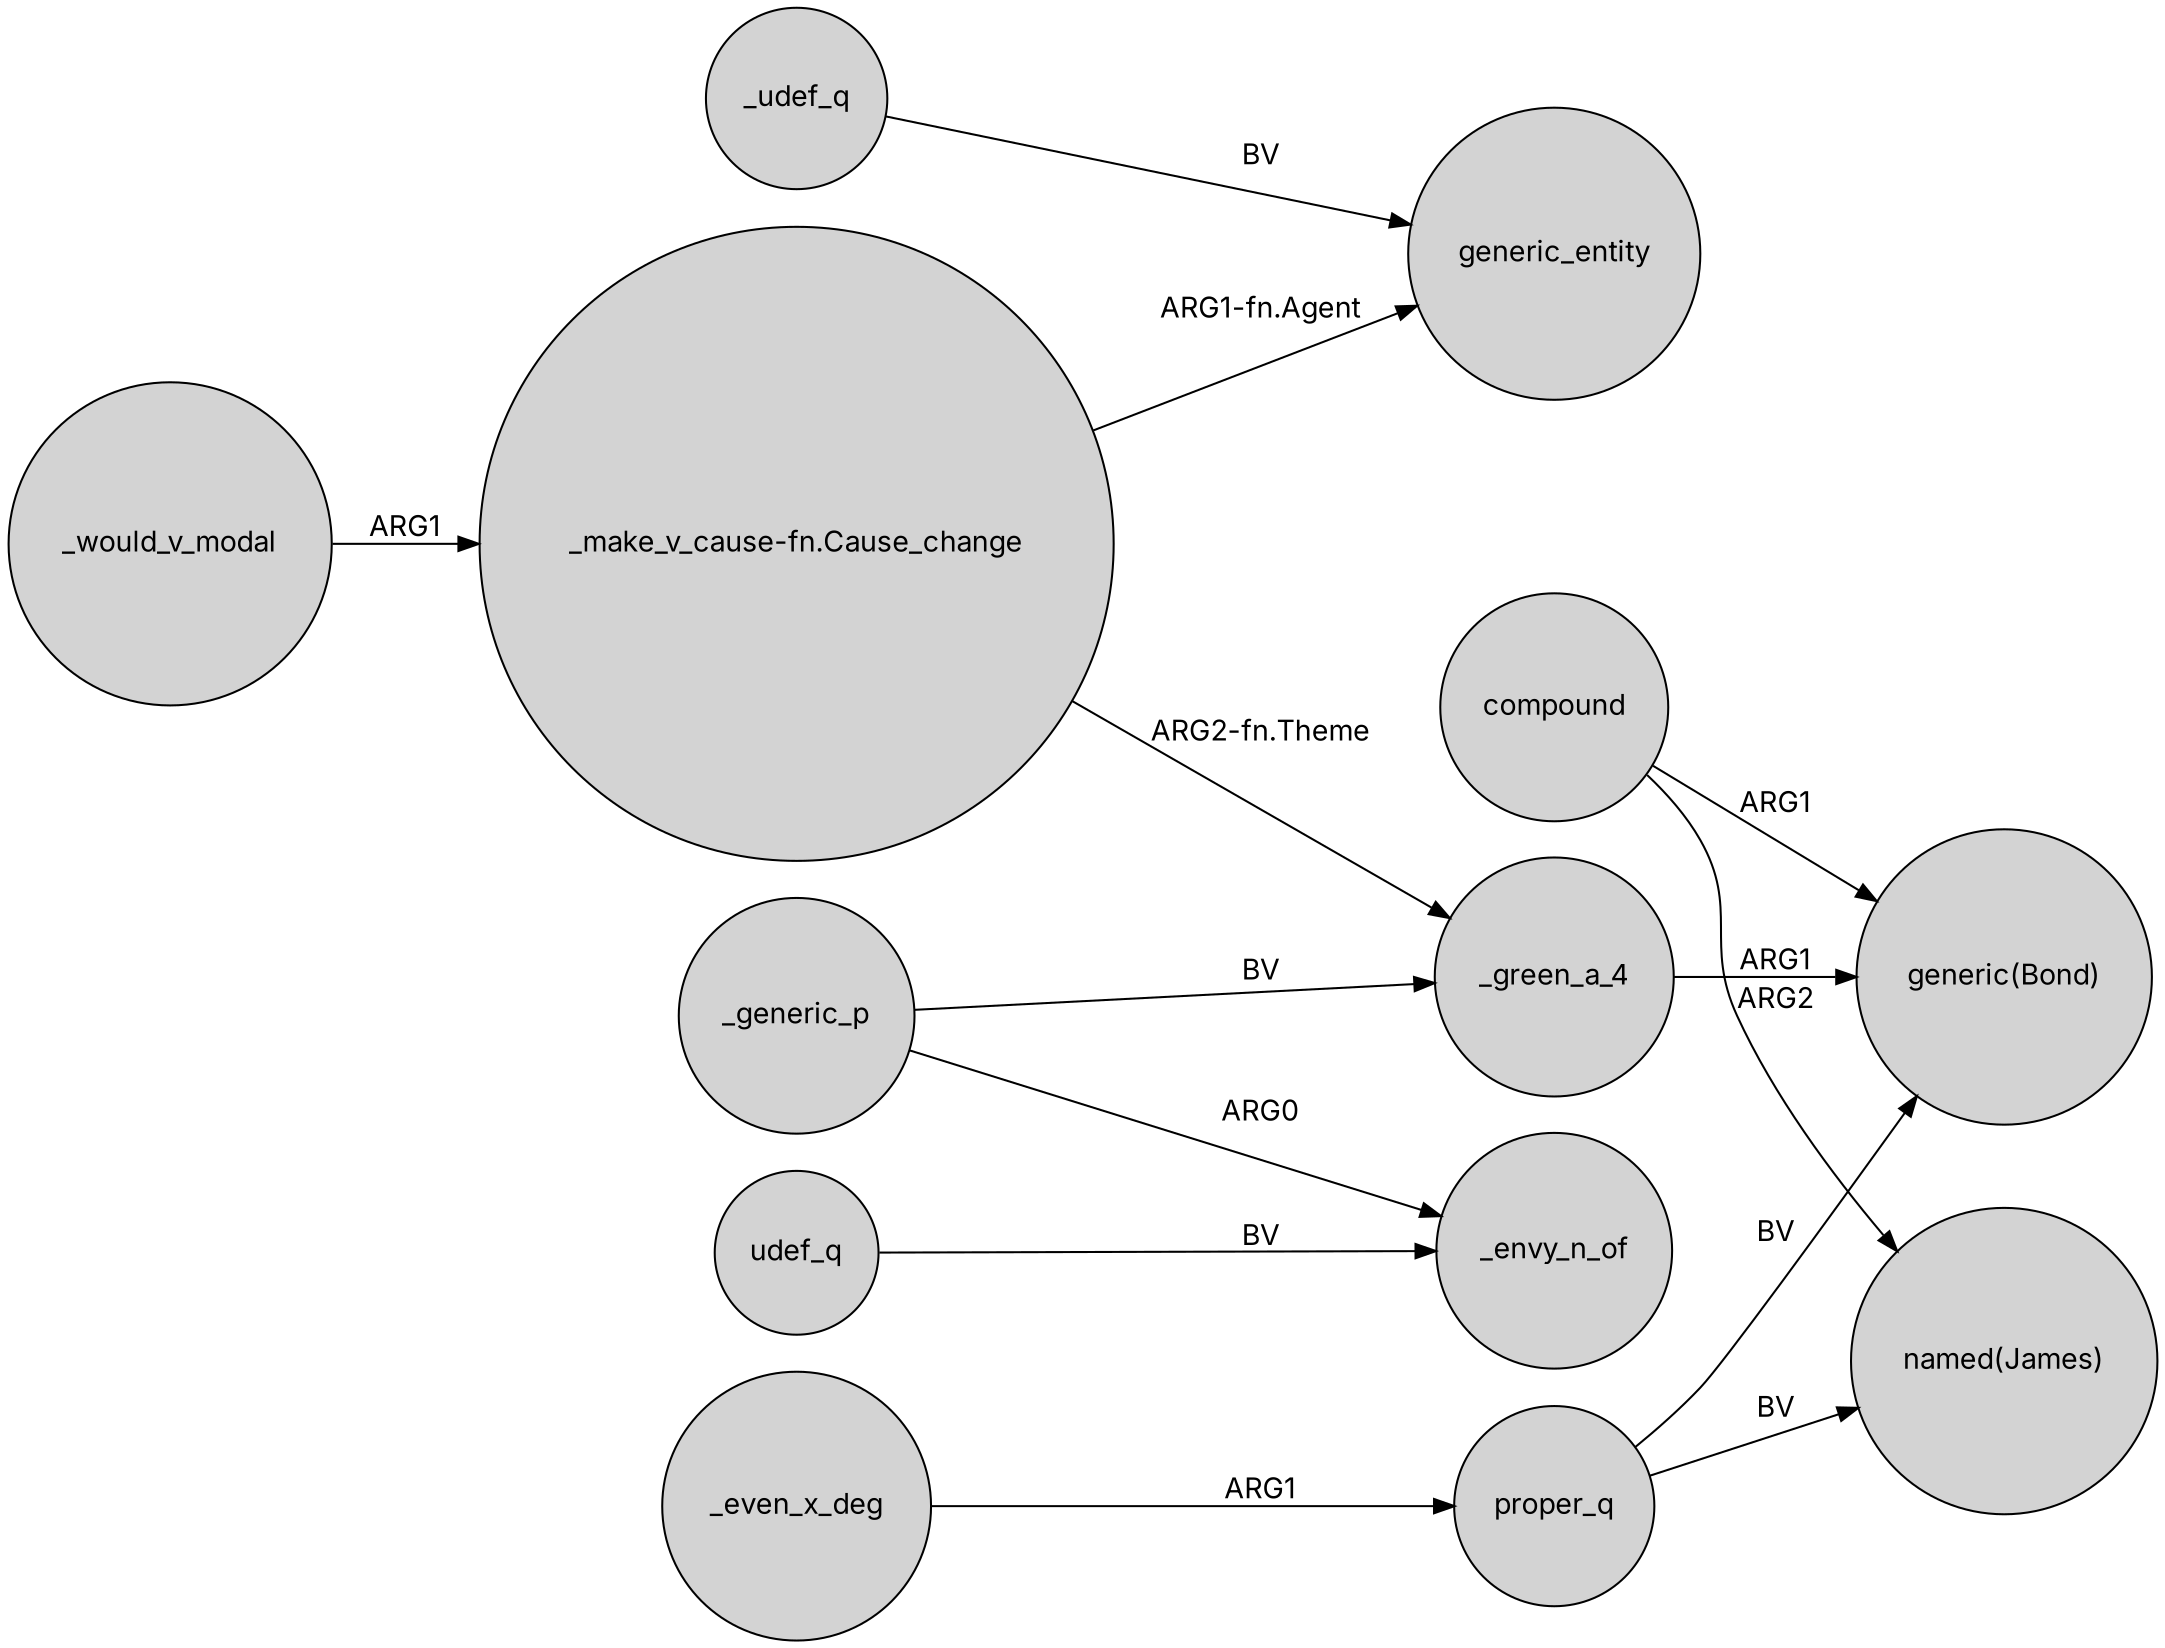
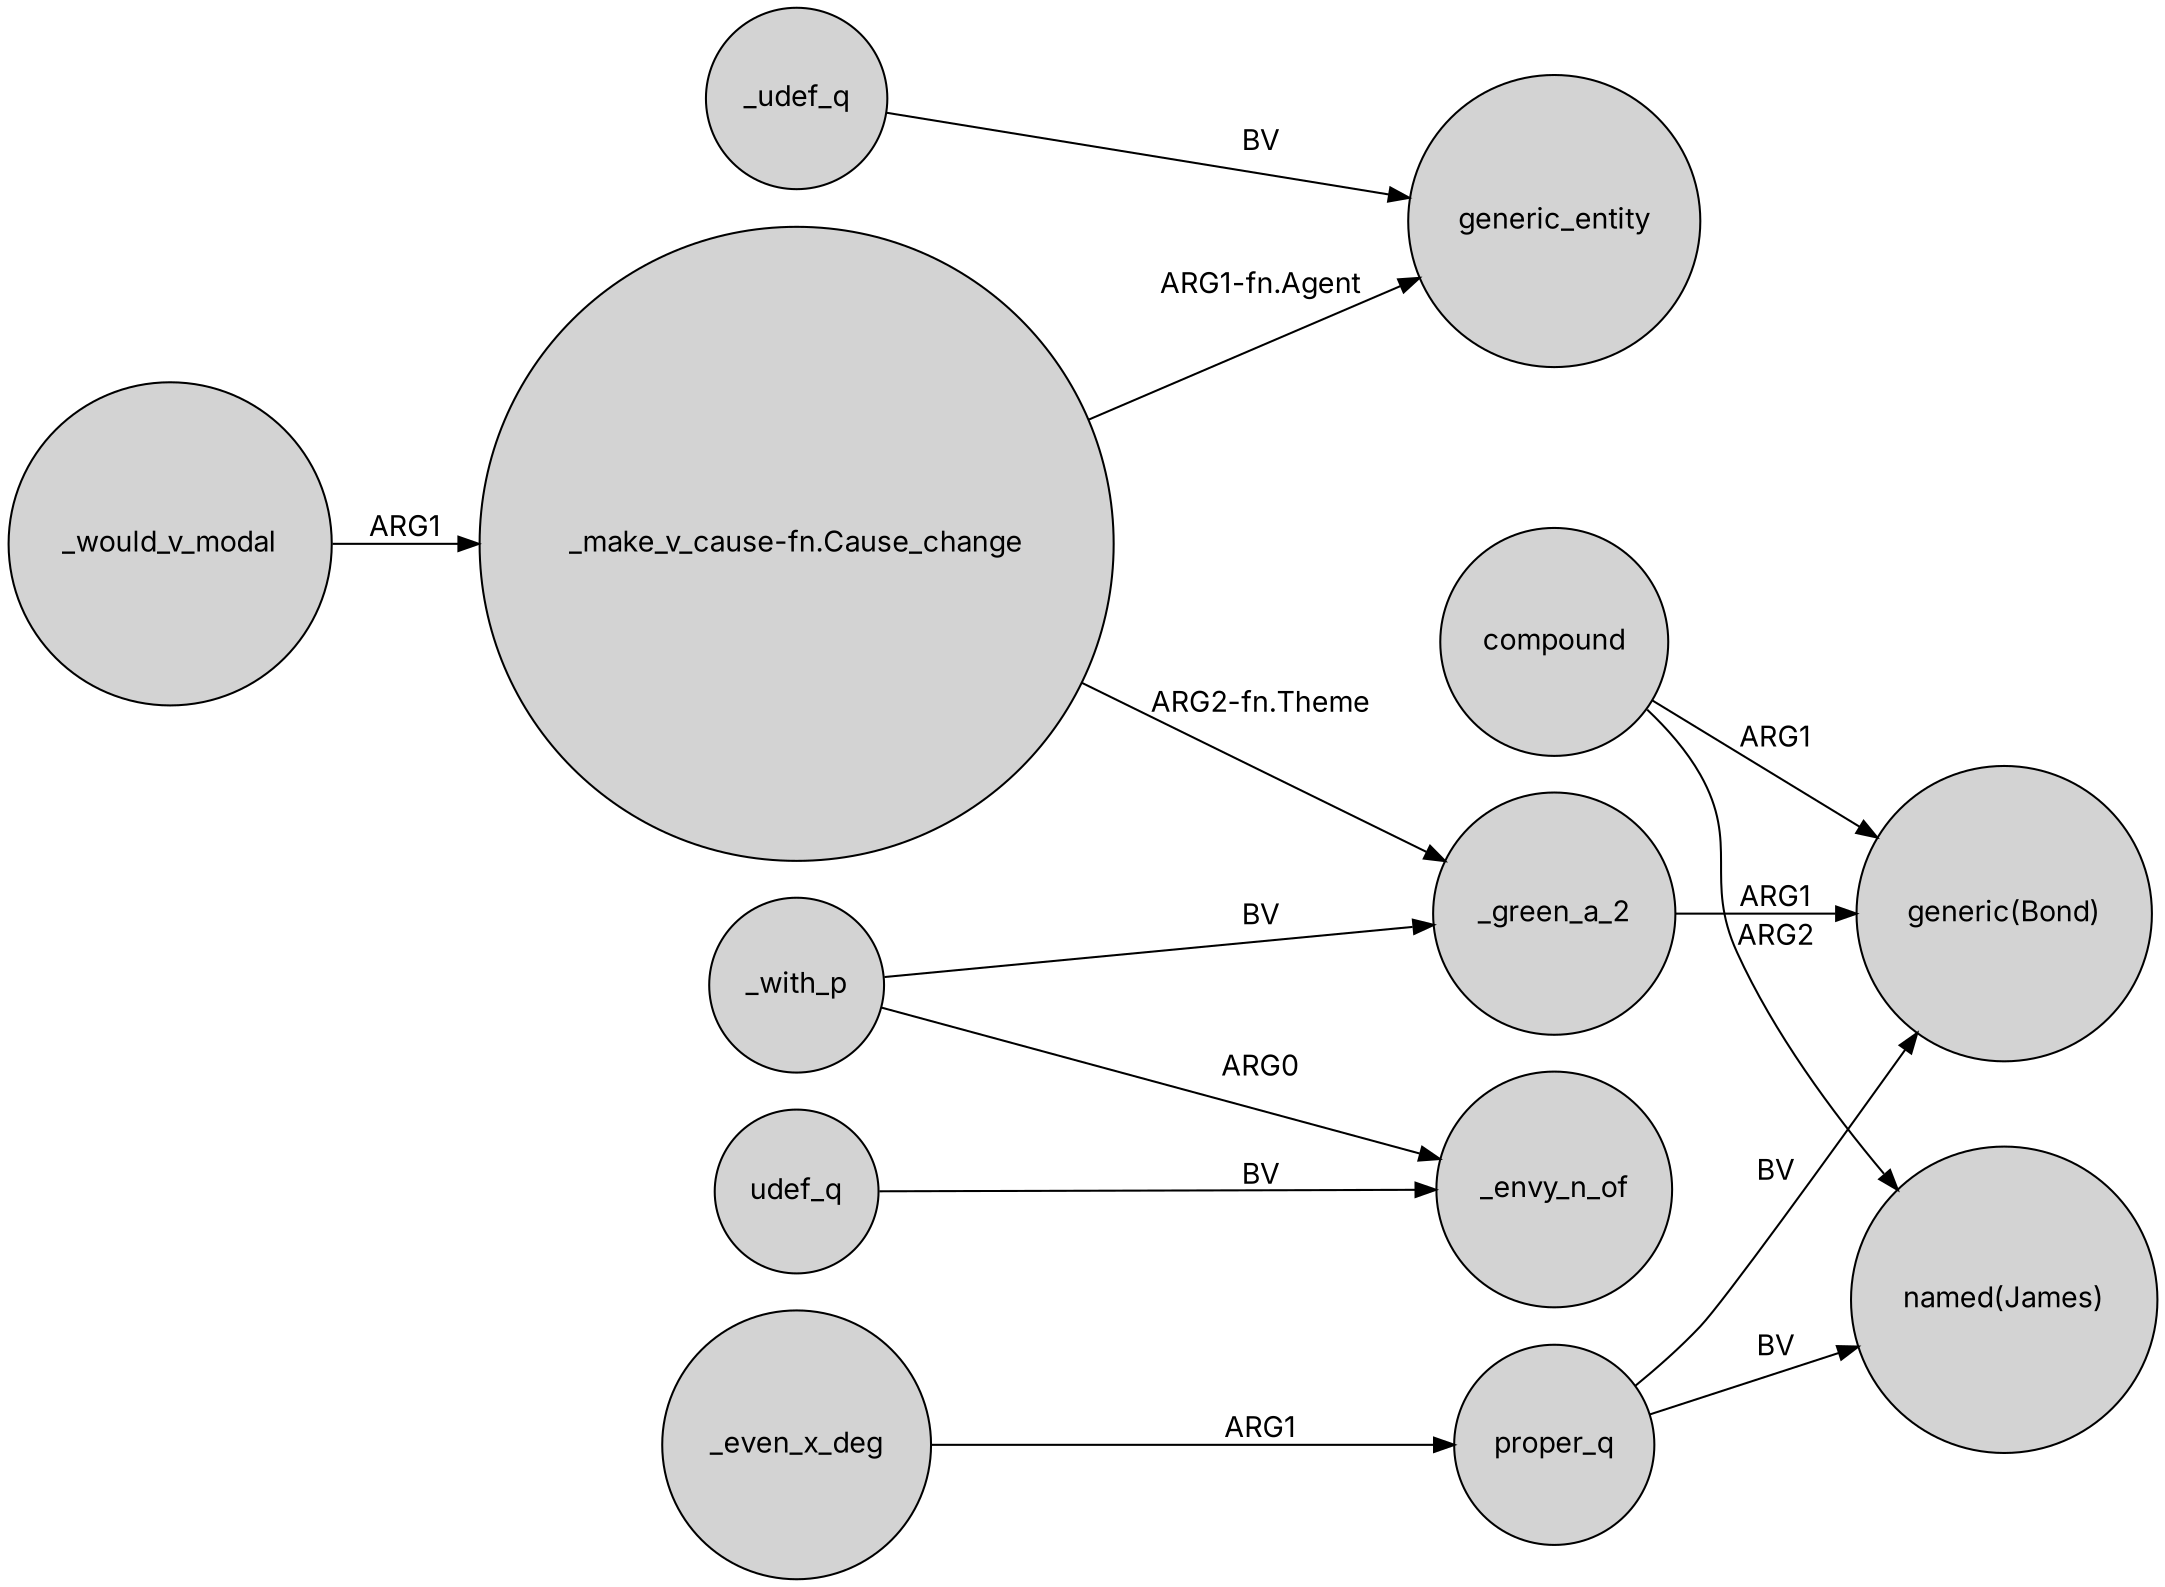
  digraph {
    fontname=Inter
    rankdir=LR
    node [fontname=Inter shape=circle style=filled]
    edge [fontname=Inter]
    _even_x_deg
    proper_q
    n3 [label="generic(Bond)"]
    "named(James)"
    n5 [label=_udef_q]
    generic_entity
    udef_q
    _envy_n_of
    "_make_v_cause-fn.Cause_change"
-   _green_a_2 [label=_green_a_4]
+   _green_a_2
    _would_v_modal
-   _with_p [label=_generic_p]
+   _with_p
    compound
    _even_x_deg -> proper_q [label=ARG1]
    proper_q -> n3 [label=BV]
    proper_q -> "named(James)" [label=BV]
    n5 -> generic_entity [label=BV]
    udef_q -> _envy_n_of [label=BV]
    "_make_v_cause-fn.Cause_change" -> generic_entity [label="ARG1-fn.Agent"]
    "_make_v_cause-fn.Cause_change" -> _green_a_2 [label="ARG2-fn.Theme"]
    _green_a_2 -> n3 [label=ARG1]
    _would_v_modal -> "_make_v_cause-fn.Cause_change" [label=ARG1]
    _with_p -> _envy_n_of [label=ARG0]
    _with_p -> _green_a_2 [label=BV]
    compound -> n3 [label=ARG1]
    compound -> "named(James)" [label=ARG2]
  }
